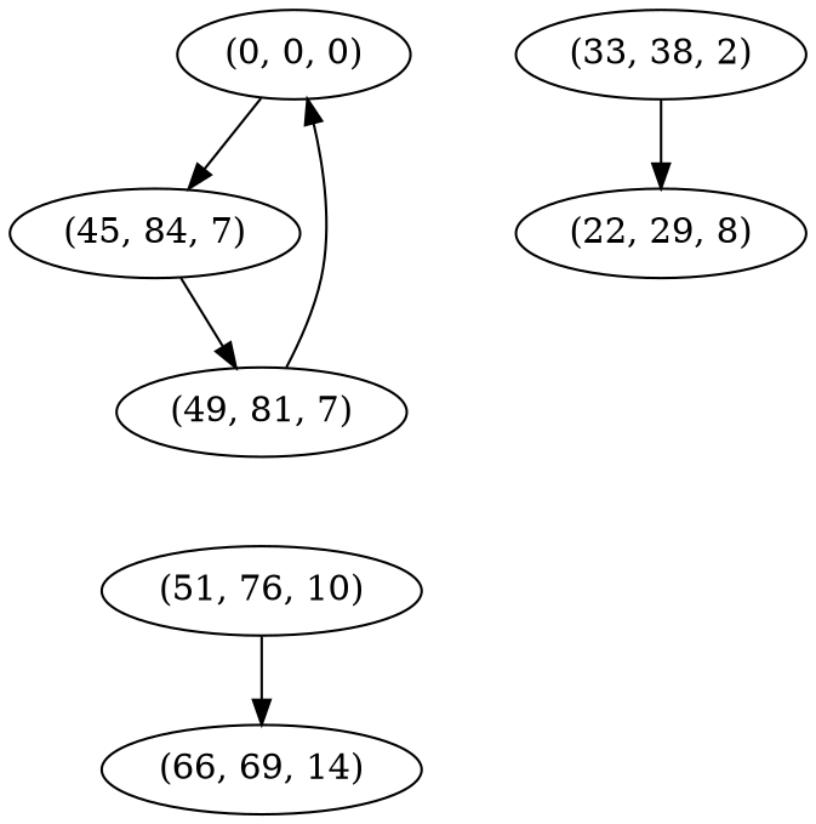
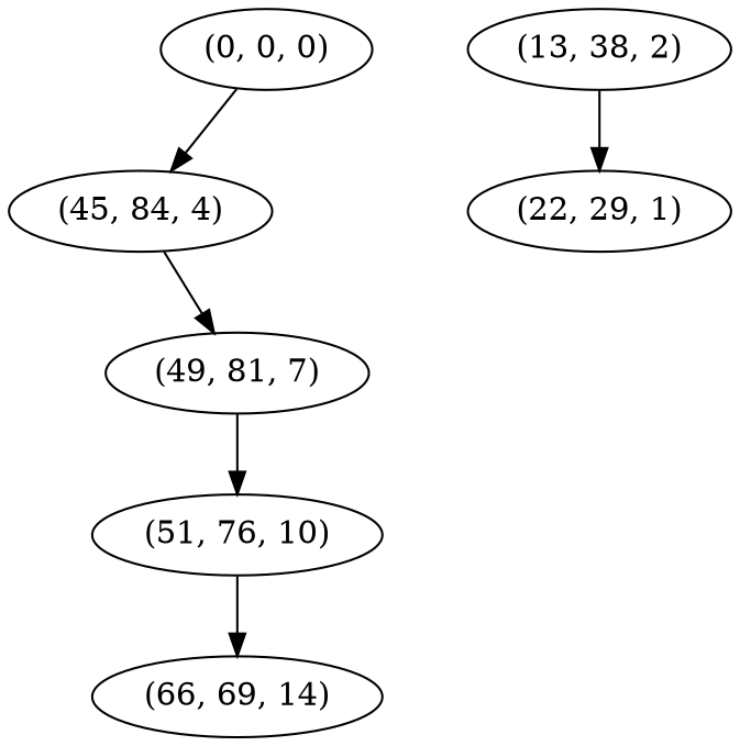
  digraph {
    "(0, 0, 0)"
-   "(45, 84, 4)" [label="(45, 84, 7)"]
-   "(13, 38, 2)" [label="(33, 38, 2)"]
-   "(22, 29, 8)"
+   "(45, 84, 4)"
+   "(13, 38, 2)"
+   "(22, 29, 8)" [label="(22, 29, 1)"]
    "(49, 81, 7)"
    n6 [label="(51, 76, 10)"]
    n7 [label="(66, 69, 14)"]
    "(0, 0, 0)" -> "(45, 84, 4)"
    "(45, 84, 4)" -> "(49, 81, 7)"
    "(13, 38, 2)" -> "(22, 29, 8)"
-   "(49, 81, 7)" -> "(0, 0, 0)"
+   "(49, 81, 7)" -> n6
    n6 -> n7
  }
